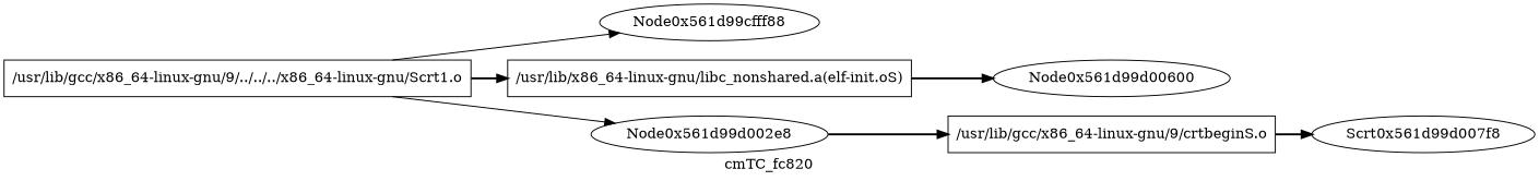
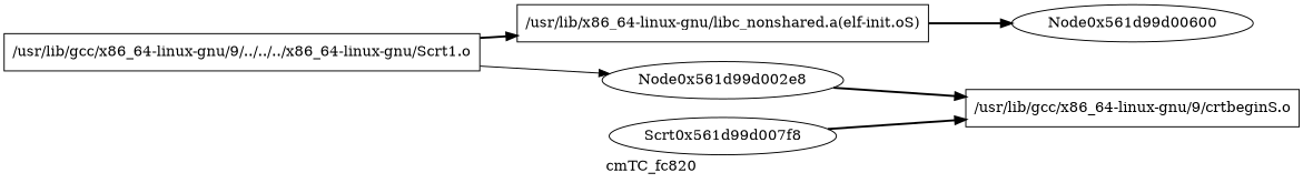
  digraph {
    label=cmTC_fc820
    rankdir=LR
    edge [style=bold]
    n1 [label="{/usr/lib/gcc/x86_64-linux-gnu/9/../../../x86_64-linux-gnu/Scrt1.o}" shape=record]
-   Node0x561d99cfff88
    n3 [label="{/usr/lib/x86_64-linux-gnu/libc_nonshared.a(elf-init.oS)}" shape=record]
    Node0x561d99d002e8
    Node0x561d99d00600
    n6 [label="{/usr/lib/gcc/x86_64-linux-gnu/9/crtbeginS.o}" shape=record]
    n7 [label=Scrt0x561d99d007f8]
-   n1 -> Node0x561d99cfff88 [style=solid]
    n1 -> n3
    n1 -> Node0x561d99d002e8 [style=solid]
    n3 -> Node0x561d99d00600
    Node0x561d99d002e8 -> n6
-   n6 -> n7
+   n7 -> n6
  }
